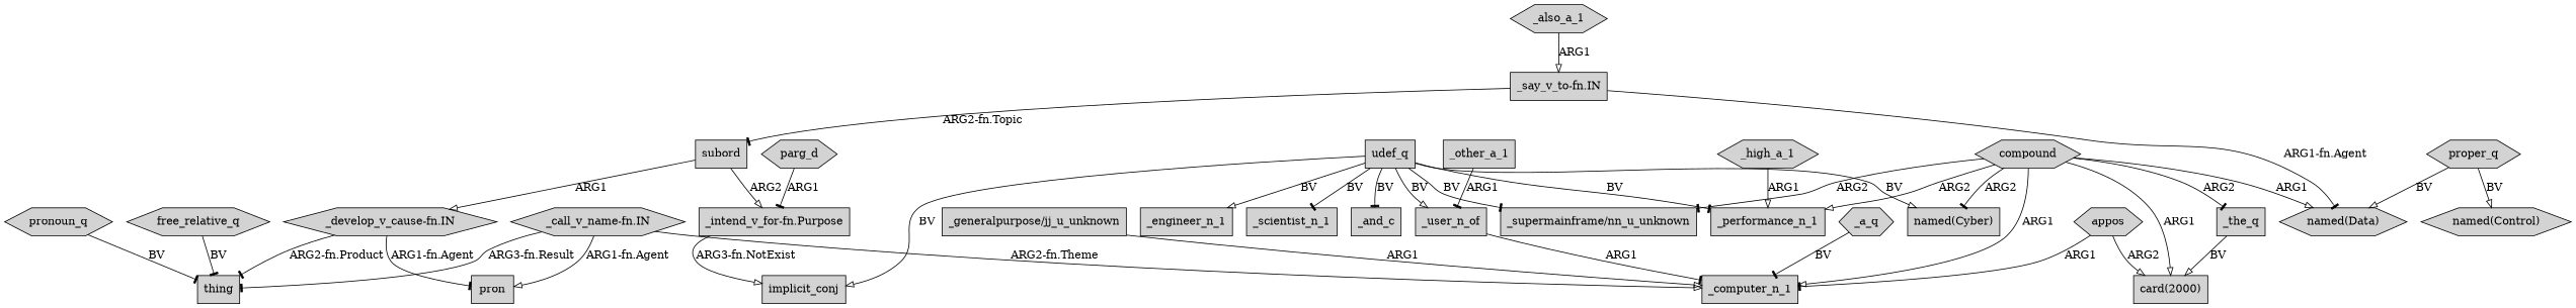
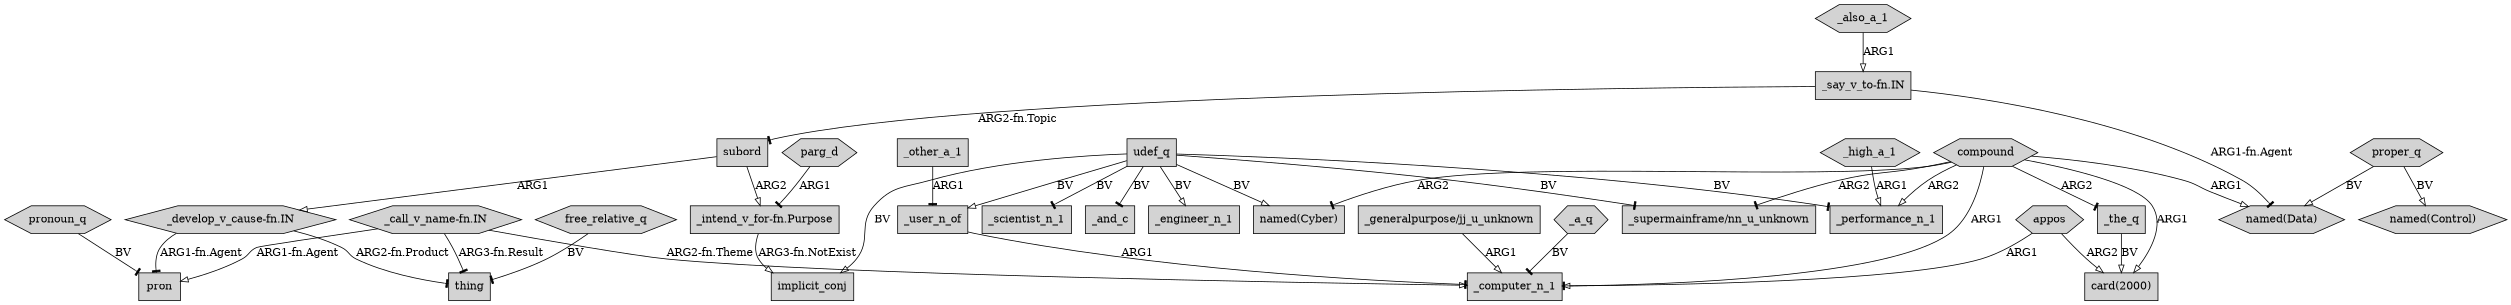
  digraph {
    node [shape=box style=filled]
    edge [arrowhead=onormal]
    _a_q [shape=hexagon]
    _computer_n_1
    udef_q
    _engineer_n_1
    implicit_conj
    _user_n_of
    _performance_n_1
    "_supermainframe/nn_u_unknown"
    "named(Cyber)"
    _scientist_n_1
    _and_c
    _also_a_1 [shape=hexagon]
    "_say_v_to-fn.IN"
    subord
    "named(Data)" [shape=hexagon]
    "_develop_v_cause-fn.IN" [shape=hexagon]
    "_intend_v_for-fn.Purpose"
    compound [shape=hexagon]
    "card(2000)"
    _the_q
    "named(Control)" [shape=hexagon]
    proper_q [shape=hexagon]
    pron
    thing
    pronoun_q [shape=hexagon]
    parg_d [shape=hexagon]
    "_call_v_name-fn.IN" [shape=hexagon]
    _high_a_1 [shape=hexagon]
    free_relative_q [shape=hexagon]
    "_generalpurpose/jj_u_unknown"
    appos [shape=hexagon]
    _other_a_1
    _a_q -> _computer_n_1 [arrowhead=tee label=BV]
    udef_q -> _engineer_n_1 [label=BV]
    udef_q -> implicit_conj [label=BV]
    udef_q -> _user_n_of [label=BV]
    udef_q -> _performance_n_1 [arrowhead=tee label=BV]
    udef_q -> "_supermainframe/nn_u_unknown" [arrowhead=tee label=BV]
    udef_q -> "named(Cyber)" [label=BV]
    udef_q -> _scientist_n_1 [arrowhead=tee label=BV]
    udef_q -> _and_c [arrowhead=tee label=BV]
    _user_n_of -> _computer_n_1 [arrowhead=tee label=ARG1]
    _also_a_1 -> "_say_v_to-fn.IN" [label=ARG1]
    "_say_v_to-fn.IN" -> subord [arrowhead=tee label="ARG2-fn.Topic"]
    "_say_v_to-fn.IN" -> "named(Data)" [arrowhead=tee label="ARG1-fn.Agent"]
    subord -> "_develop_v_cause-fn.IN" [label=ARG1]
    subord -> "_intend_v_for-fn.Purpose" [label=ARG2]
    "_develop_v_cause-fn.IN" -> pron [arrowhead=tee label="ARG1-fn.Agent"]
    "_develop_v_cause-fn.IN" -> thing [arrowhead=tee label="ARG2-fn.Product"]
    "_intend_v_for-fn.Purpose" -> implicit_conj [label="ARG3-fn.NotExist"]
    compound -> _computer_n_1 [label=ARG1]
    compound -> _performance_n_1 [label=ARG2]
    compound -> "_supermainframe/nn_u_unknown" [arrowhead=tee label=ARG2]
    compound -> "named(Cyber)" [arrowhead=tee label=ARG2]
    compound -> "named(Data)" [label=ARG1]
    compound -> "card(2000)" [label=ARG1]
    compound -> _the_q [arrowhead=tee label=ARG2]
    _the_q -> "card(2000)" [label=BV]
    proper_q -> "named(Data)" [label=BV]
    proper_q -> "named(Control)" [label=BV]
-   pronoun_q -> thing [arrowhead=tee label=BV]
+   pronoun_q -> pron [arrowhead=tee label=BV]
    parg_d -> "_intend_v_for-fn.Purpose" [arrowhead=tee label=ARG1]
    "_call_v_name-fn.IN" -> _computer_n_1 [label="ARG2-fn.Theme"]
    "_call_v_name-fn.IN" -> pron [label="ARG1-fn.Agent"]
    "_call_v_name-fn.IN" -> thing [arrowhead=tee label="ARG3-fn.Result"]
    _high_a_1 -> _performance_n_1 [label=ARG1]
    free_relative_q -> thing [arrowhead=tee label=BV]
    "_generalpurpose/jj_u_unknown" -> _computer_n_1 [label=ARG1]
    appos -> _computer_n_1 [arrowhead=tee label=ARG1]
    appos -> "card(2000)" [label=ARG2]
    _other_a_1 -> _user_n_of [arrowhead=tee label=ARG1]
  }
